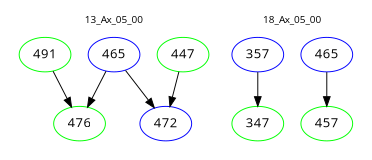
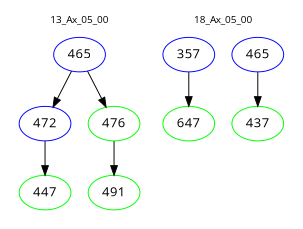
  digraph {
    fontname="Open Sans"
    node [color=green fontname="Open Sans"]
    edge [color=black fontname="Open Sans"]
    n1 [color=blue label=465]
    n2 [color=blue label=472]
    n3 [label=476]
    n4 [label=447]
    n5 [label=491]
    n6 [color=blue label=465]
    n7 [color=blue label=357]
-   n8 [label=457]
-   n9 [label=347]
+   n8 [label=437]
+   n9 [label=647]
    subgraph cluster_1 {
      color=white
      fontsize=10
      label="13_Ax_05_00"
      n1
      n2
      n3
      n4
      n5
    }
    subgraph cluster_2 {
      color=white
      fontsize=10
      label="18_Ax_05_00"
      n6
      n7
      n8
      n9
    }
    n1 -> n2
    n1 -> n3
-   n4 -> n2
-   n5 -> n3
+   n2 -> n4
+   n3 -> n5
    n6 -> n8
    n7 -> n9
  }
